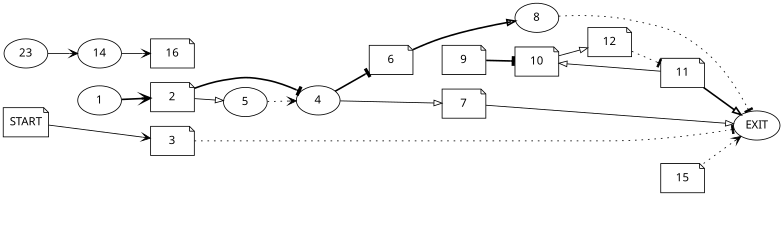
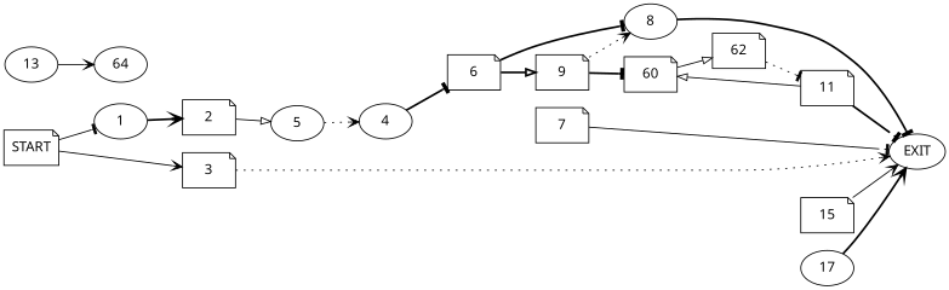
  digraph {
    fontname="Noto Sans"
    rankdir=LR
    node [fontname="Noto Sans" shape=note]
    edge [arrowhead=vee fontname="Noto Sans" style=solid]
    n1 [label=START]
    1 [shape=ellipse]
    3
    2
    n5 [label=EXIT shape=ellipse]
    4 [shape=ellipse]
    5 [shape=ellipse]
    6
    7
    8 [shape=ellipse]
    9
-   10
-   12
+   10 [label=60]
+   12 [label=62]
    11
-   13 [shape=ellipse label=23]
-   14 [shape=ellipse]
-   16
+   13 [shape=ellipse]
+   14 [shape=ellipse label=64]
    15
+   17 [shape=ellipse]
+   n1 -> 1 [arrowhead=tee]
    n1 -> 3
    1 -> 2 [style=bold]
-   3 -> n5 [arrowhead=tee style=dotted]
-   2 -> 4 [arrowhead=tee style=bold]
+   3 -> n5 [style=dotted]
    2 -> 5 [arrowhead=onormal]
    4 -> 6 [arrowhead=tee style=bold]
-   4 -> 7 [arrowhead=onormal]
    5 -> 4 [style=dotted]
-   6 -> 8 [arrowhead=onormal style=bold]
-   7 -> n5 [arrowhead=onormal]
-   8 -> n5 [arrowhead=tee style=dotted]
+   6 -> 8 [arrowhead=tee style=bold]
+   6 -> 9 [arrowhead=onormal style=bold]
+   7 -> n5 [arrowhead=tee]
+   8 -> n5 [arrowhead=tee style=bold]
+   9 -> 8 [style=dotted]
    9 -> 10 [arrowhead=tee style=bold]
    10 -> 12 [arrowhead=onormal]
    12 -> 11 [arrowhead=tee style=dotted]
-   11 -> n5 [arrowhead=onormal style=bold]
+   11 -> n5 [arrowhead=tee style=bold]
    11 -> 10 [arrowhead=onormal]
    13 -> 14
-   14 -> 16
-   15 -> n5 [style=dotted]
+   15 -> n5
+   17 -> n5 [style=bold]
  }
